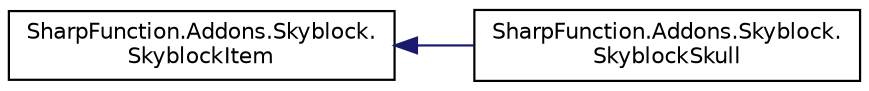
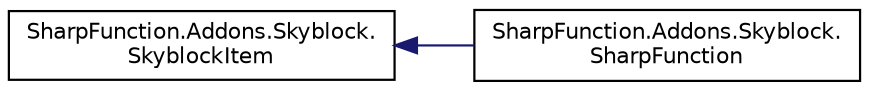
  digraph {
    rankdir=LR
    node [color=black fillcolor=white fontname=Helvetica fontsize=10 shape=record style=filled]
    n1 [height=0.2 label="SharpFunction.Addons.Skyblock.\lSkyblockItem" width=0.4]
-   n2 [height=0.2 label="SharpFunction.Addons.Skyblock.\lSkyblockSkull" width=0.4]
+   n2 [height=0.2 label="SharpFunction.Addons.Skyblock.\lSharpFunction" width=0.4]
    n1 -> n2 [color=midnightblue dir=back fontname=Helvetica fontsize=10 labelfontname=Helvetica labelfontsize=10 style=solid]
  }
